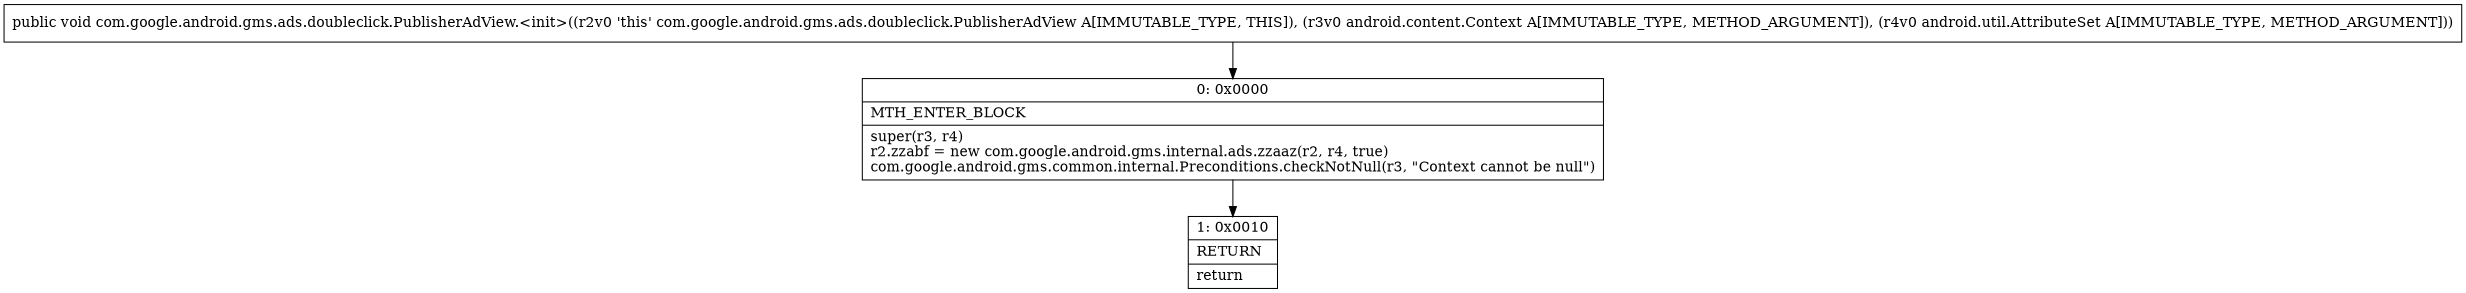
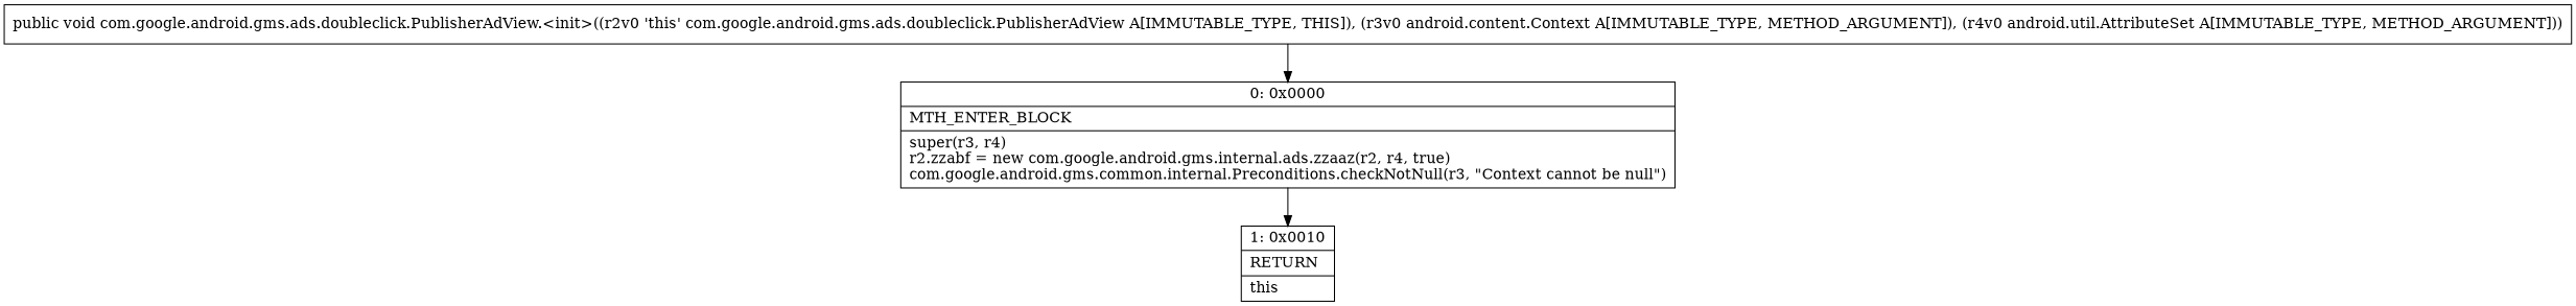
  digraph {
    node [shape=record]
    n1 [label="{0\:\ 0x0000|MTH_ENTER_BLOCK\l|super(r3, r4)\lr2.zzabf = new com.google.android.gms.internal.ads.zzaaz(r2, r4, true)\lcom.google.android.gms.common.internal.Preconditions.checkNotNull(r3, \"Context cannot be null\")\l}"]
-   n2 [label="{1\:\ 0x0010|RETURN\l|return\l}"]
+   n2 [label="{1\:\ 0x0010|RETURN\l|this\l}"]
    n3 [label="{public void com.google.android.gms.ads.doubleclick.PublisherAdView.\<init\>((r2v0 'this' com.google.android.gms.ads.doubleclick.PublisherAdView A[IMMUTABLE_TYPE, THIS]), (r3v0 android.content.Context A[IMMUTABLE_TYPE, METHOD_ARGUMENT]), (r4v0 android.util.AttributeSet A[IMMUTABLE_TYPE, METHOD_ARGUMENT])) }"]
    n1 -> n2
    n3 -> n1
  }
